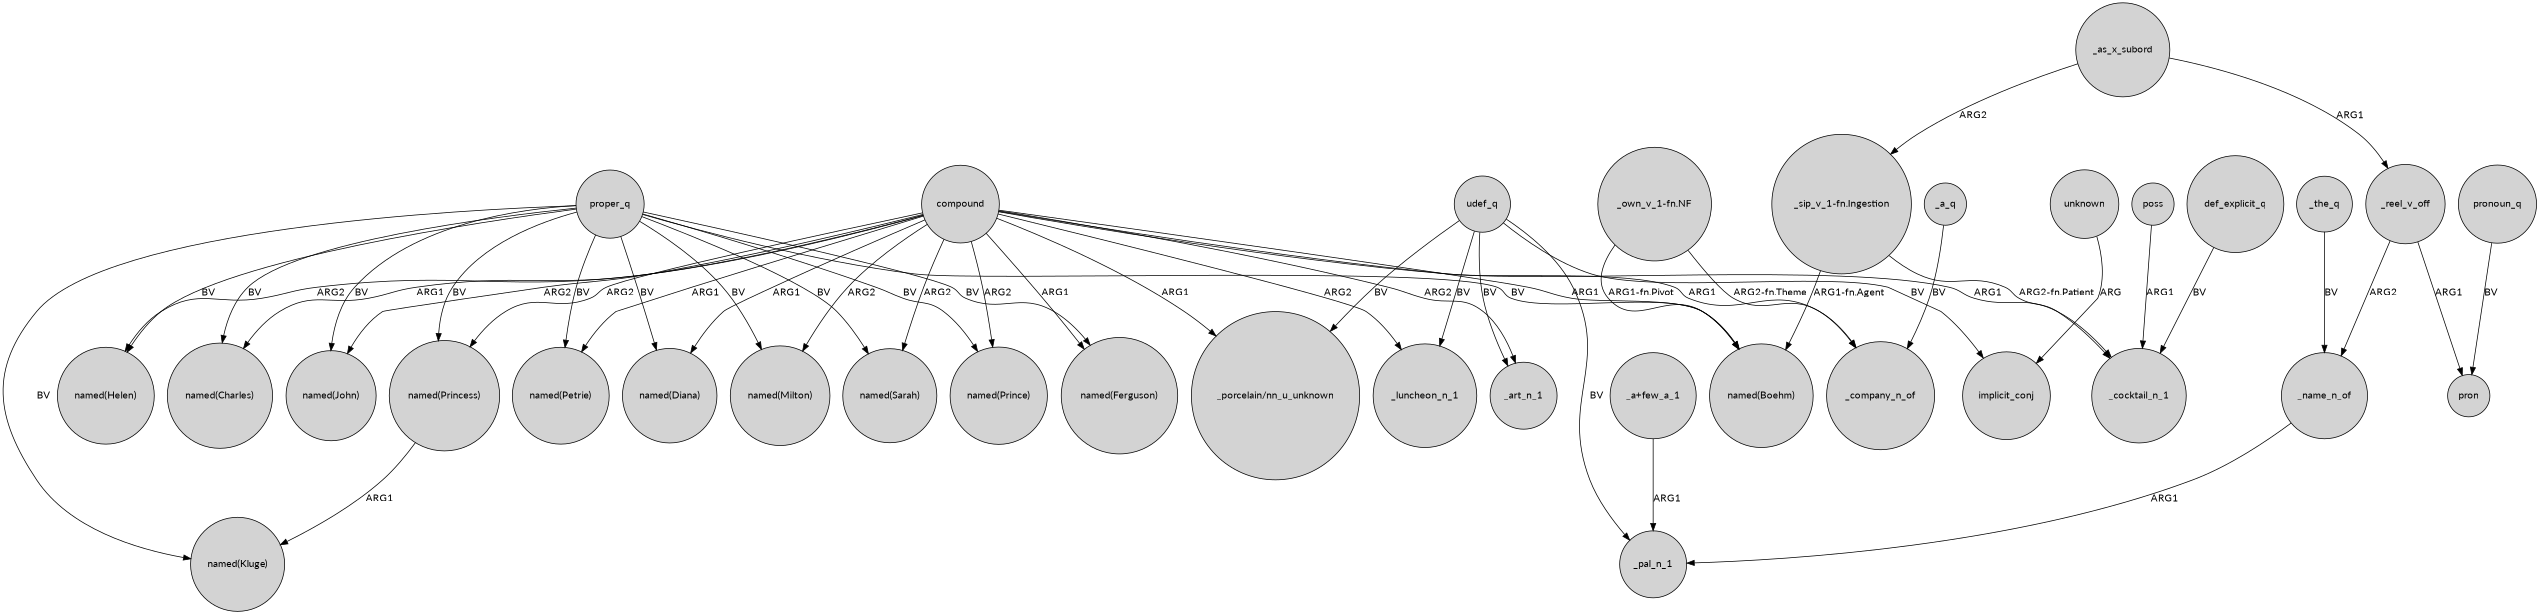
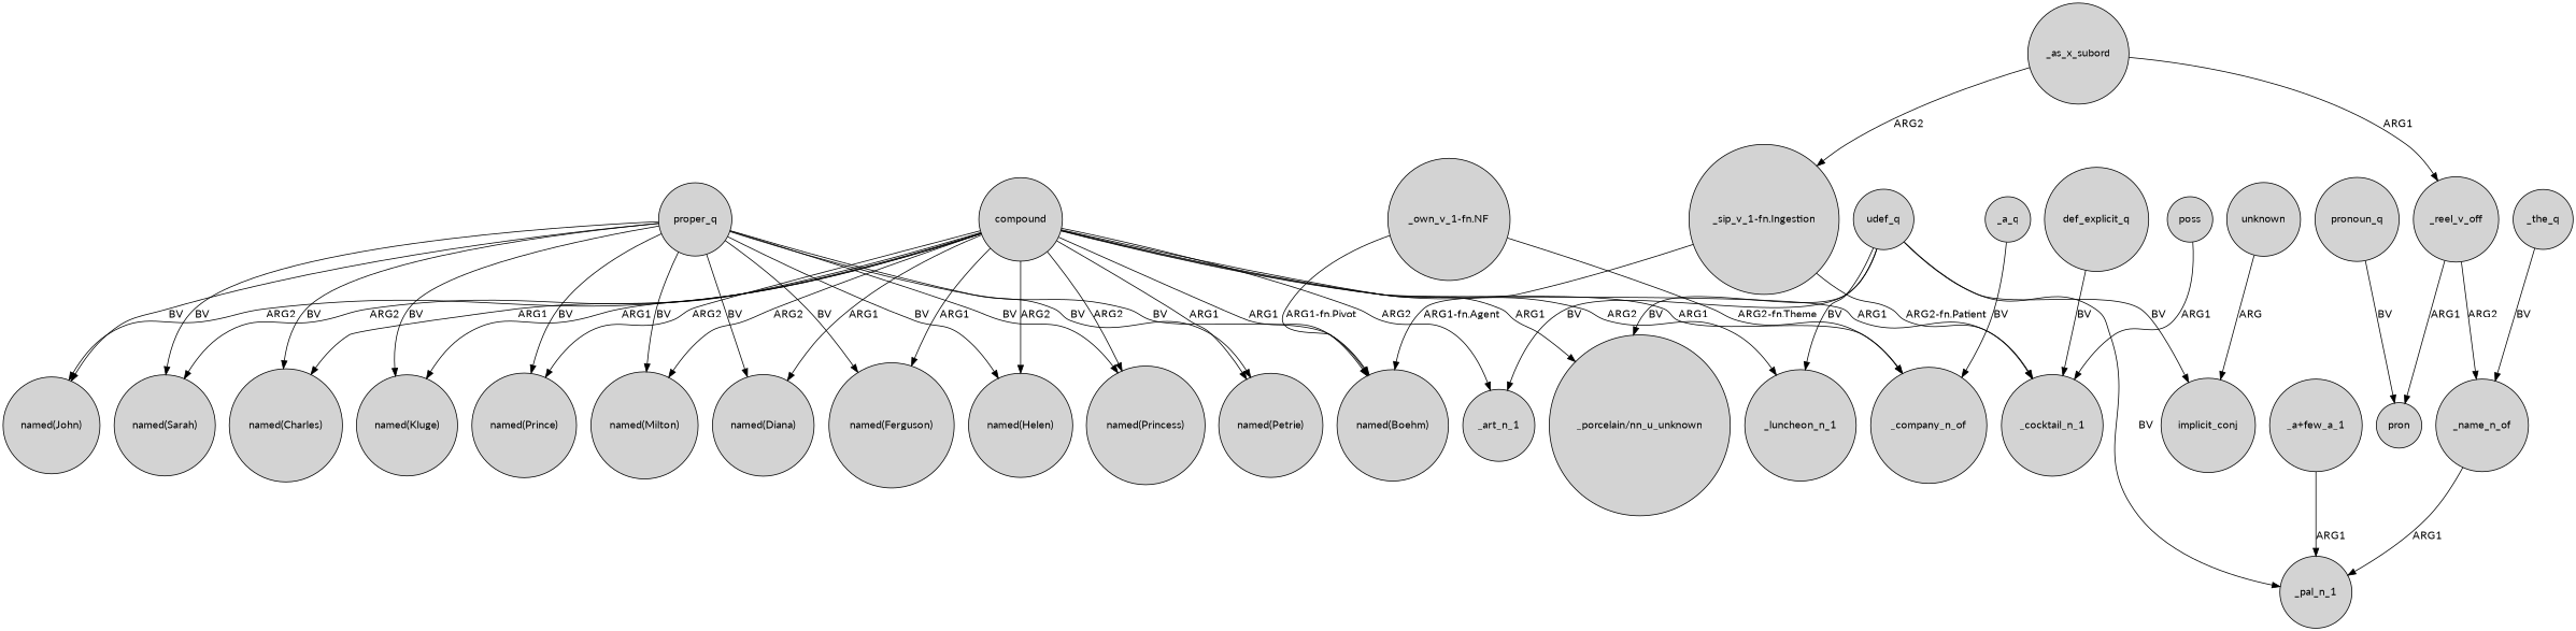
  digraph {
    fontname=Lato
    node [fontname=Lato shape=circle style=filled]
    edge [fontname=Lato]
    proper_q
    "named(Sarah)"
    "named(John)"
    "named(Boehm)"
    "named(Prince)"
    "named(Charles)"
    "named(Helen)"
    "named(Kluge)"
    "named(Diana)"
    "named(Ferguson)"
    "named(Princess)"
    "named(Petrie)"
    "named(Milton)"
    compound
    _luncheon_n_1
    _art_n_1
    _company_n_of
    "_porcelain/nn_u_unknown"
    _cocktail_n_1
    "_own_v_1-fn.NF"
    _reel_v_off
    pron
    _name_n_of
    _pal_n_1
    poss
    "_a+few_a_1"
    udef_q
    implicit_conj
    _as_x_subord
    "_sip_v_1-fn.Ingestion"
    unknown
    pronoun_q
    _a_q
    _the_q
    def_explicit_q
    proper_q -> "named(Sarah)" [label=BV]
    proper_q -> "named(John)" [label=BV]
    proper_q -> "named(Boehm)" [label=BV]
    proper_q -> "named(Prince)" [label=BV]
    proper_q -> "named(Charles)" [label=BV]
    proper_q -> "named(Helen)" [label=BV]
    proper_q -> "named(Kluge)" [label=BV]
    proper_q -> "named(Diana)" [label=BV]
    proper_q -> "named(Ferguson)" [label=BV]
    proper_q -> "named(Princess)" [label=BV]
    proper_q -> "named(Petrie)" [label=BV]
    proper_q -> "named(Milton)" [label=BV]
    compound -> "named(Sarah)" [label=ARG2]
    compound -> "named(John)" [label=ARG2]
    compound -> "named(Boehm)" [label=ARG1]
    compound -> "named(Prince)" [label=ARG2]
    compound -> "named(Charles)" [label=ARG1]
    compound -> "named(Helen)" [label=ARG2]
-   "named(Princess)" -> "named(Kluge)" [label=ARG1]
+   compound -> "named(Kluge)" [label=ARG1]
    compound -> "named(Diana)" [label=ARG1]
    compound -> "named(Ferguson)" [label=ARG1]
    compound -> "named(Princess)" [label=ARG2]
    compound -> "named(Petrie)" [label=ARG1]
    compound -> "named(Milton)" [label=ARG2]
    compound -> _luncheon_n_1 [label=ARG2]
    compound -> _art_n_1 [label=ARG2]
    compound -> _company_n_of [label=ARG1]
    compound -> "_porcelain/nn_u_unknown" [label=ARG1]
    compound -> _cocktail_n_1 [label=ARG1]
    "_own_v_1-fn.NF" -> "named(Boehm)" [label="ARG1-fn.Pivot"]
    "_own_v_1-fn.NF" -> _company_n_of [label="ARG2-fn.Theme"]
    _reel_v_off -> pron [label=ARG1]
    _reel_v_off -> _name_n_of [label=ARG2]
    _name_n_of -> _pal_n_1 [label=ARG1]
    poss -> _cocktail_n_1 [label=ARG1]
    "_a+few_a_1" -> _pal_n_1 [label=ARG1]
    udef_q -> _luncheon_n_1 [label=BV]
    udef_q -> _art_n_1 [label=BV]
    udef_q -> "_porcelain/nn_u_unknown" [label=BV]
    udef_q -> _pal_n_1 [label=BV]
    udef_q -> implicit_conj [label=BV]
    _as_x_subord -> _reel_v_off [label=ARG1]
    _as_x_subord -> "_sip_v_1-fn.Ingestion" [label=ARG2]
    "_sip_v_1-fn.Ingestion" -> "named(Boehm)" [label="ARG1-fn.Agent"]
    "_sip_v_1-fn.Ingestion" -> _cocktail_n_1 [label="ARG2-fn.Patient"]
    unknown -> implicit_conj [label=ARG]
    pronoun_q -> pron [label=BV]
    _a_q -> _company_n_of [label=BV]
    _the_q -> _name_n_of [label=BV]
    def_explicit_q -> _cocktail_n_1 [label=BV]
  }
